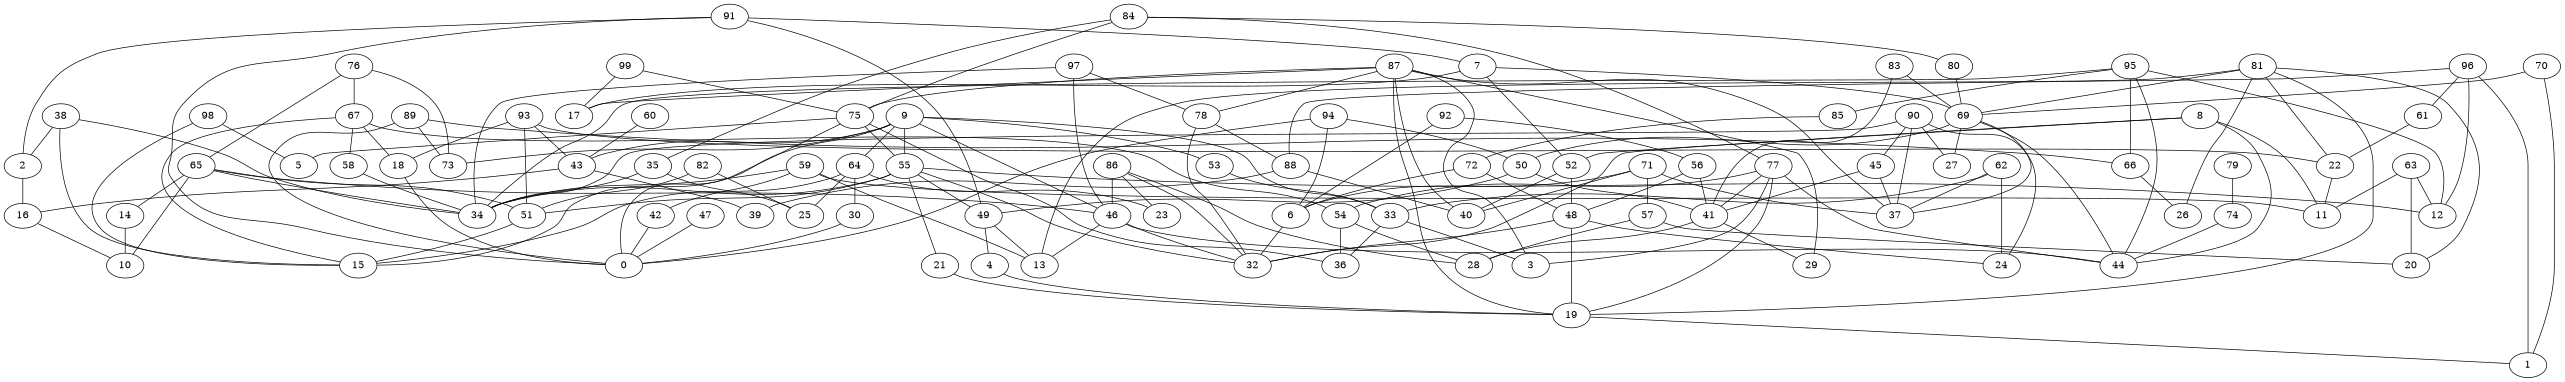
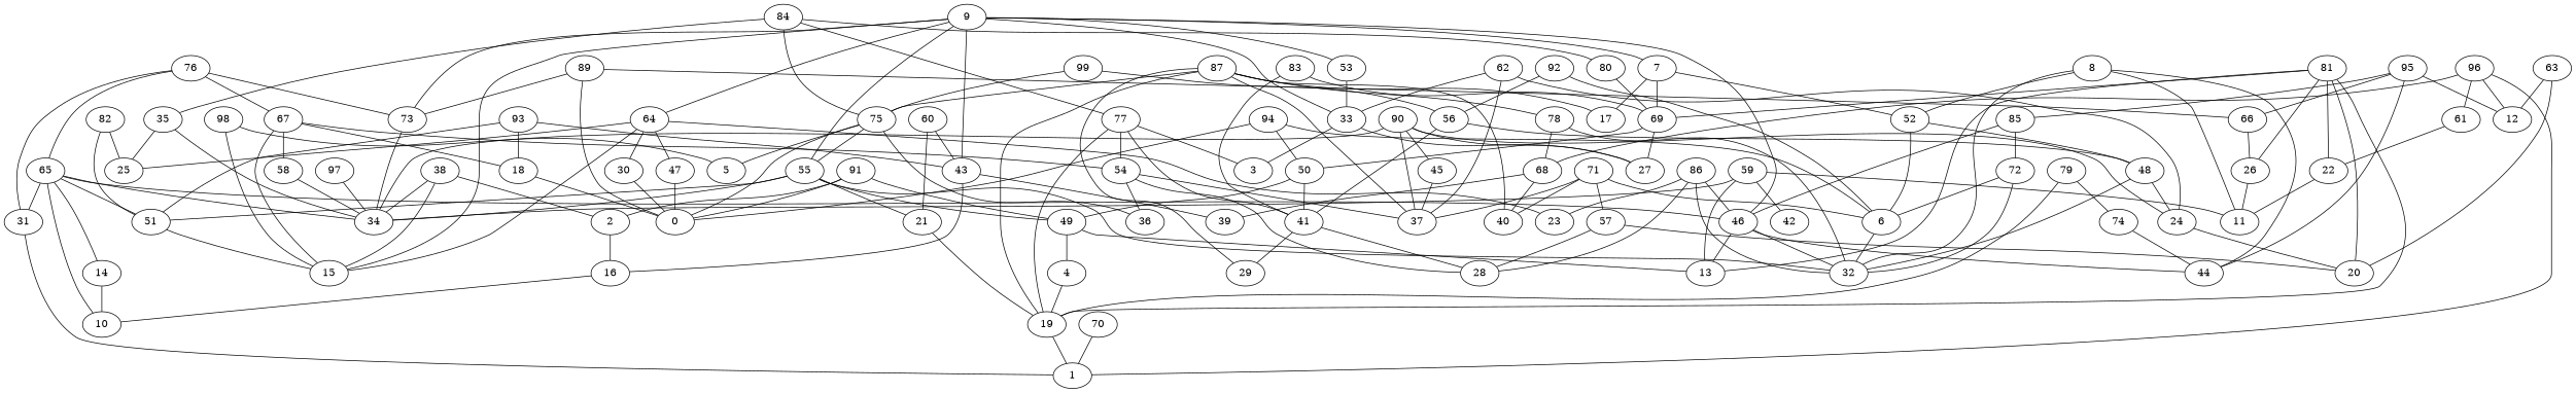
  digraph {
    edge [color=black dir=none]
    60
    21
    43
    19
    16
    39
    64
    30
    23
    47
    15
    25
    0
    76
+   31
    65
    67
    73
    1
    46
    51
    34
    10
    14
    18
    58
    54
    45
    41
    28
    29
    57
    20
    92
    56
    6
    48
    32
    33
    27
    3
    86
    44
    13
    71
    37
    40
    94
    50
    49
    91
    2
    7
    4
    52
    69
    17
    75
    5
    36
    55
    12
    93
    22
    11
    42
    84
    80
    35
    77
    9
    53
    24
    70
    66
    26
    8
    83
-   68 [label=88]
+   68
    98
    89
    82
    81
    95
    85
    72
    78
    59
    63
    87
    62
    97
    96
    61
    38
    79
    74
    99
    90
    subgraph sub_1 {
      60
      21
      43
      19
      16
      39
      64
      30
      23
      47
      15
      25
      0
      76
+     31
      65
      67
      73
      1
      46
      51
      34
      10
      14
      18
      58
      54
      45
      41
      28
      29
      57
      20
      92
      56
      6
      48
      32
      33
      27
      3
      86
      44
      13
      71
      37
      40
      94
      50
      49
      91
      2
      7
      4
      52
      69
      17
      75
      5
      36
      55
      12
      93
      22
      11
      42
      84
      80
      35
      77
      9
      53
      24
      70
      66
      26
      8
      83
      68
      98
      89
      82
      81
      95
      85
      72
      78
      59
      63
      87
      62
      97
      96
      61
      38
      79
      74
      99
      90
    }
+   60 -> 21
    60 -> 43
    21 -> 19
    43 -> 16
    43 -> 39
    19 -> 1
    16 -> 10
    64 -> 30
    64 -> 23
+   64 -> 47
    64 -> 15
    64 -> 25
    30 -> 0
    47 -> 0
+   76 -> 31
    76 -> 65
    76 -> 67
    76 -> 73
+   31 -> 1
+   65 -> 31
    65 -> 46
    65 -> 51
    65 -> 34
    65 -> 10
    65 -> 14
    67 -> 15
    67 -> 18
    67 -> 58
    67 -> 54
    46 -> 32
    46 -> 44
    46 -> 13
    51 -> 15
    14 -> 10
    18 -> 0
    58 -> 34
    54 -> 28
    54 -> 36
-   45 -> 41
    45 -> 37
    41 -> 28
    41 -> 29
    57 -> 28
    57 -> 20
    92 -> 56
    92 -> 6
    56 -> 41
    56 -> 48
    6 -> 32
    48 -> 32
    48 -> 24
-   33 -> 36
+   33 -> 27
    33 -> 3
    86 -> 23
    86 -> 46
    86 -> 28
    86 -> 32
    71 -> 57
    71 -> 6
    71 -> 37
    71 -> 40
    94 -> 0
    94 -> 6
    94 -> 50
    50 -> 41
    50 -> 49
    49 -> 13
    49 -> 4
    91 -> 0
    91 -> 49
    91 -> 2
-   91 -> 7
+   9 -> 7
    2 -> 16
    7 -> 52
    7 -> 69
    7 -> 17
    4 -> 19
    52 -> 48
-   52 -> 40
+   52 -> 6
    69 -> 27
-   69 -> 44
-   69 -> 37
+   54 -> 37
    69 -> 50
    75 -> 0
    75 -> 5
    75 -> 36
    75 -> 55
    55 -> 21
    55 -> 51
    55 -> 34
    55 -> 32
    55 -> 49
-   55 -> 12
    93 -> 43
    93 -> 51
    93 -> 18
-   93 -> 22
    22 -> 11
-   42 -> 0
    84 -> 75
    84 -> 80
    84 -> 35
    84 -> 77
    80 -> 69
    35 -> 25
    35 -> 34
    77 -> 19
    77 -> 54
    77 -> 41
    77 -> 3
-   77 -> 44
    9 -> 43
    9 -> 64
    9 -> 15
    9 -> 73
    9 -> 46
    9 -> 33
    9 -> 55
    9 -> 53
    53 -> 33
+   24 -> 20
    70 -> 1
-   70 -> 69
    66 -> 26
-   63 -> 11
+   26 -> 11
    8 -> 32
    8 -> 44
    8 -> 52
    8 -> 11
    83 -> 41
    83 -> 69
    68 -> 39
    68 -> 40
    98 -> 15
    98 -> 5
    89 -> 0
    89 -> 73
    89 -> 66
    82 -> 25
    82 -> 51
    81 -> 19
    81 -> 20
    81 -> 13
    81 -> 69
    81 -> 22
    81 -> 26
-   95 -> 34
+   73 -> 34
    95 -> 44
    95 -> 12
    95 -> 66
    95 -> 85
-   97 -> 46
+   85 -> 46
    85 -> 72
    72 -> 6
-   72 -> 48
+   72 -> 32
    78 -> 32
    78 -> 68
    59 -> 34
    59 -> 13
    59 -> 11
    59 -> 42
    63 -> 20
    63 -> 12
    87 -> 19
    87 -> 29
-   87 -> 3
    87 -> 37
    87 -> 40
    87 -> 17
    87 -> 75
    87 -> 78
    62 -> 33
    62 -> 37
    62 -> 24
    97 -> 34
-   97 -> 78
    96 -> 1
    96 -> 12
    96 -> 68
    96 -> 61
    61 -> 22
    38 -> 15
    38 -> 34
    38 -> 2
-   48 -> 19
+   79 -> 19
    79 -> 74
    74 -> 44
-   99 -> 17
+   99 -> 56
    99 -> 75
    90 -> 34
    90 -> 45
    90 -> 27
    90 -> 37
    90 -> 24
  }
